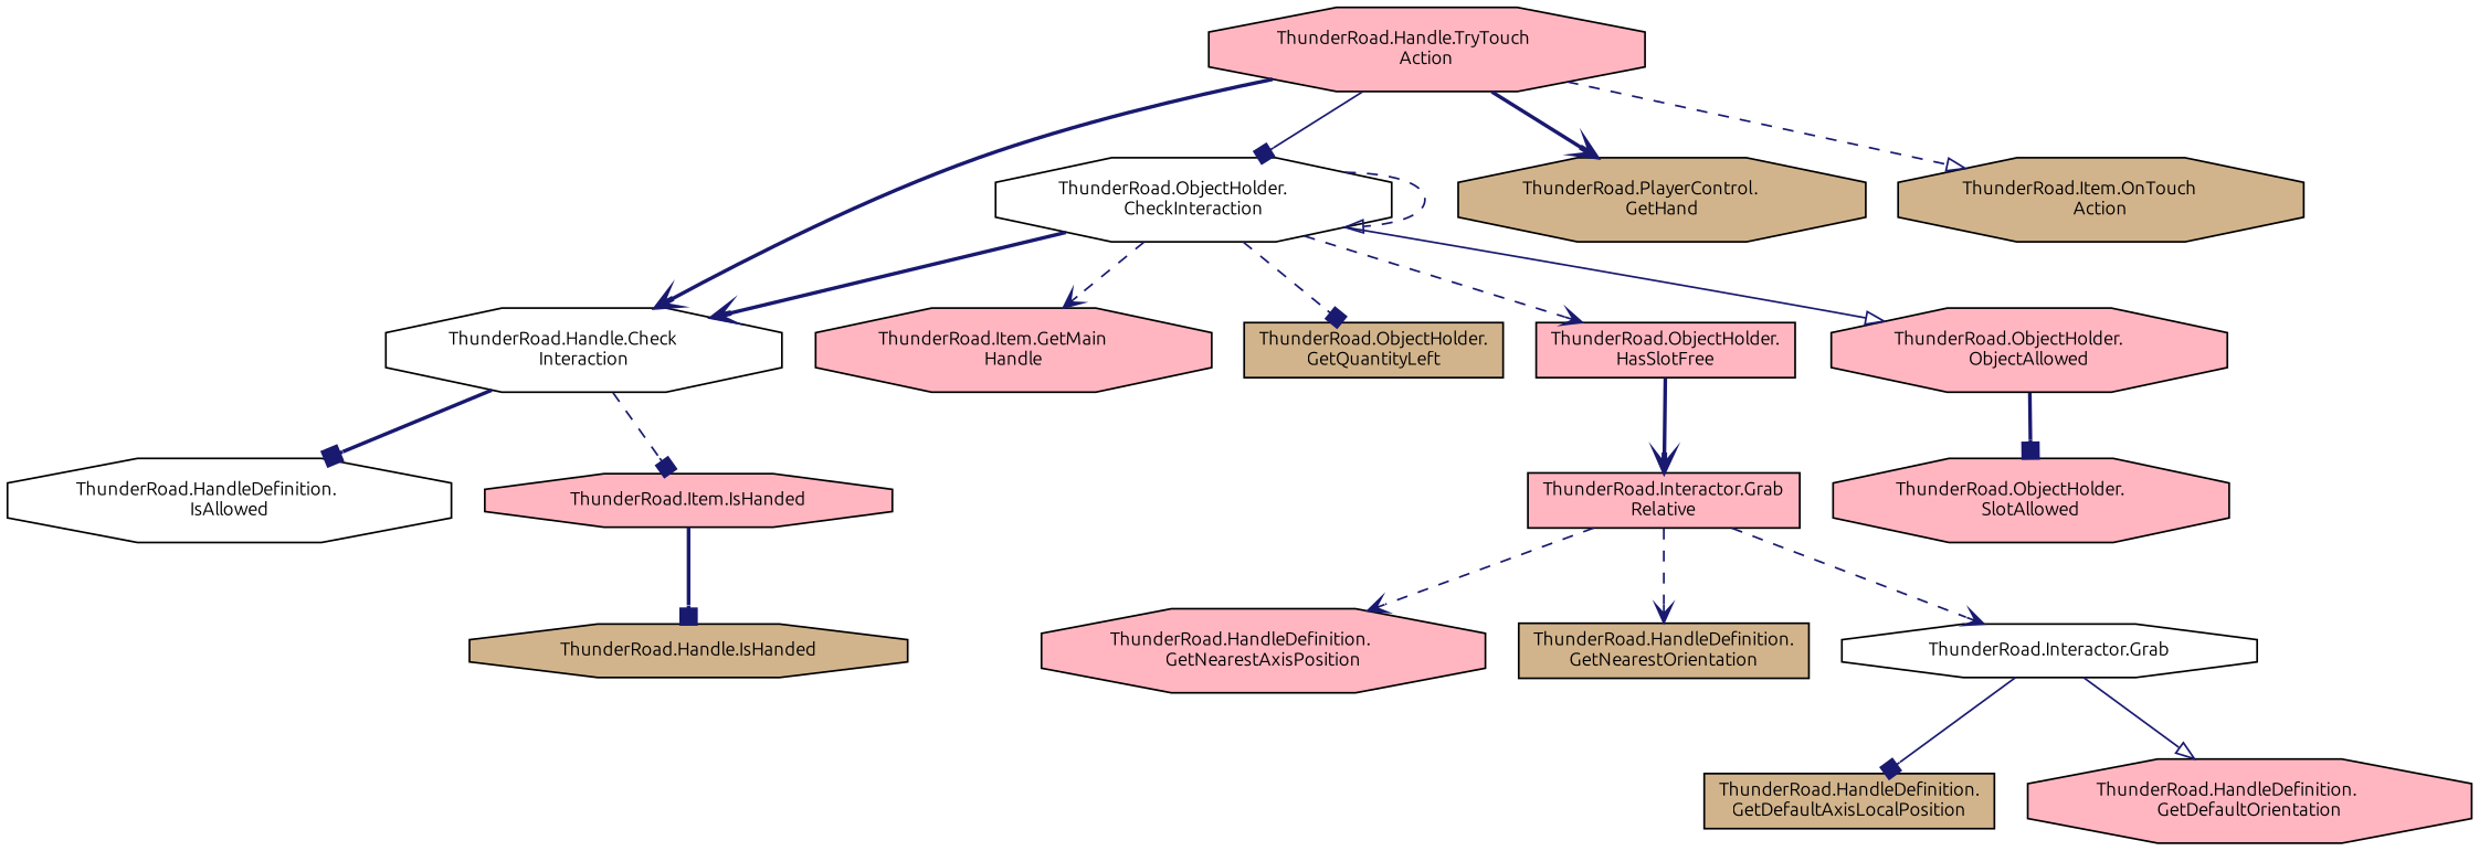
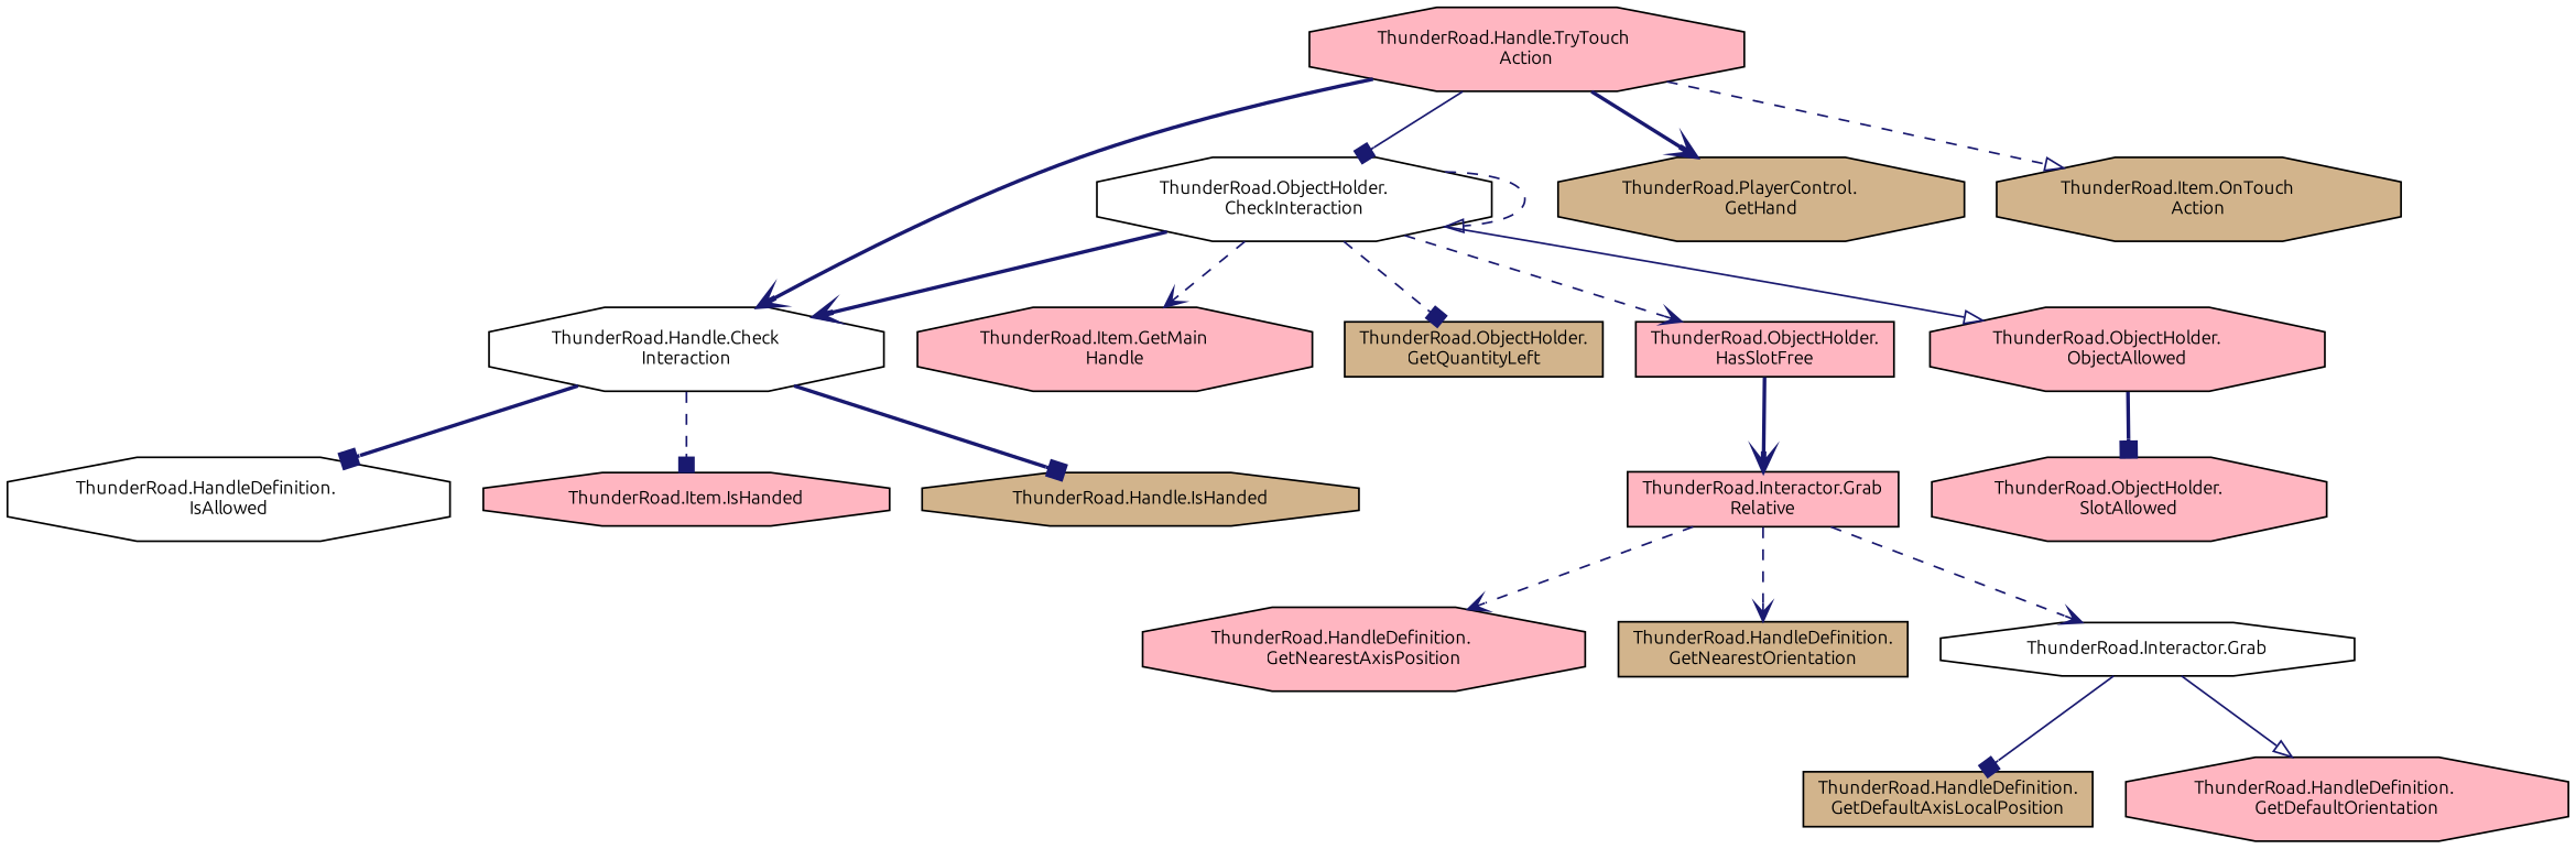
  digraph {
    fontname=Ubuntu
    rankdir=TB
    node [color=black fillcolor=lightpink fontname=Ubuntu fontsize=10 shape=octagon style=filled]
    edge [arrowhead=vee color=midnightblue fontname=Ubuntu fontsize=10 labelfontname=Helvetica labelfontsize=10 style=dashed]
    n1 [fontcolor=black height=0.2 label="ThunderRoad.Handle.TryTouch\lAction" width=0.4]
    n2 [fillcolor=white height=0.2 label="ThunderRoad.ObjectHolder.\lCheckInteraction" width=0.4]
    n3 [fillcolor=white height=0.2 label="ThunderRoad.Handle.Check\lInteraction" width=0.4]
    n4 [fillcolor=tan height=0.2 label="ThunderRoad.PlayerControl.\lGetHand" width=0.4]
    n5 [fillcolor=tan height=0.2 label="ThunderRoad.Item.OnTouch\lAction" width=0.4]
    n6 [height=0.2 label="ThunderRoad.Item.GetMain\lHandle" width=0.4]
    n7 [fillcolor=tan height=0.2 label="ThunderRoad.ObjectHolder.\lGetQuantityLeft" shape=box width=0.4]
    n8 [height=0.2 label="ThunderRoad.ObjectHolder.\lHasSlotFree" shape=box width=0.4]
    n9 [height=0.2 label="ThunderRoad.ObjectHolder.\lObjectAllowed" width=0.4]
    n10 [fillcolor=white height=0.2 label="ThunderRoad.HandleDefinition.\lIsAllowed" width=0.4]
    n11 [height=0.2 label="ThunderRoad.Item.IsHanded" width=0.4]
    n12 [fillcolor=tan height=0.2 label="ThunderRoad.Handle.IsHanded" width=0.4]
    n13 [height=0.2 label="ThunderRoad.Interactor.Grab\lRelative" shape=box width=0.4]
    n14 [height=0.2 label="ThunderRoad.HandleDefinition.\lGetNearestAxisPosition" width=0.4]
    n15 [fillcolor=tan height=0.2 label="ThunderRoad.HandleDefinition.\lGetNearestOrientation" shape=box width=0.4]
    n16 [fillcolor=white height=0.2 label="ThunderRoad.Interactor.Grab" width=0.4]
    n17 [height=0.2 label="ThunderRoad.ObjectHolder.\lSlotAllowed" width=0.4]
    n18 [fillcolor=tan height=0.2 label="ThunderRoad.HandleDefinition.\lGetDefaultAxisLocalPosition" shape=box width=0.4]
    n19 [height=0.2 label="ThunderRoad.HandleDefinition.\lGetDefaultOrientation" width=0.4]
    n1 -> n2 [arrowhead=box style=solid]
    n1 -> n3 [style=bold]
    n1 -> n4 [style=bold]
    n1 -> n5 [arrowhead=onormal]
    n2 -> n2 [arrowhead=onormal]
    n2 -> n3 [style=bold]
    n2 -> n6
    n2 -> n7 [arrowhead=box]
    n2 -> n8
    n2 -> n9 [arrowhead=onormal style=solid]
    n3 -> n10 [arrowhead=box style=bold]
    n3 -> n11 [arrowhead=box]
-   n11 -> n12 [arrowhead=box style=bold]
+   n3 -> n12 [arrowhead=box style=bold]
    n8 -> n13 [style=bold]
    n9 -> n17 [arrowhead=box style=bold]
    n13 -> n14
    n13 -> n15
    n13 -> n16
    n16 -> n18 [arrowhead=box style=solid]
    n16 -> n19 [arrowhead=onormal style=solid]
  }
